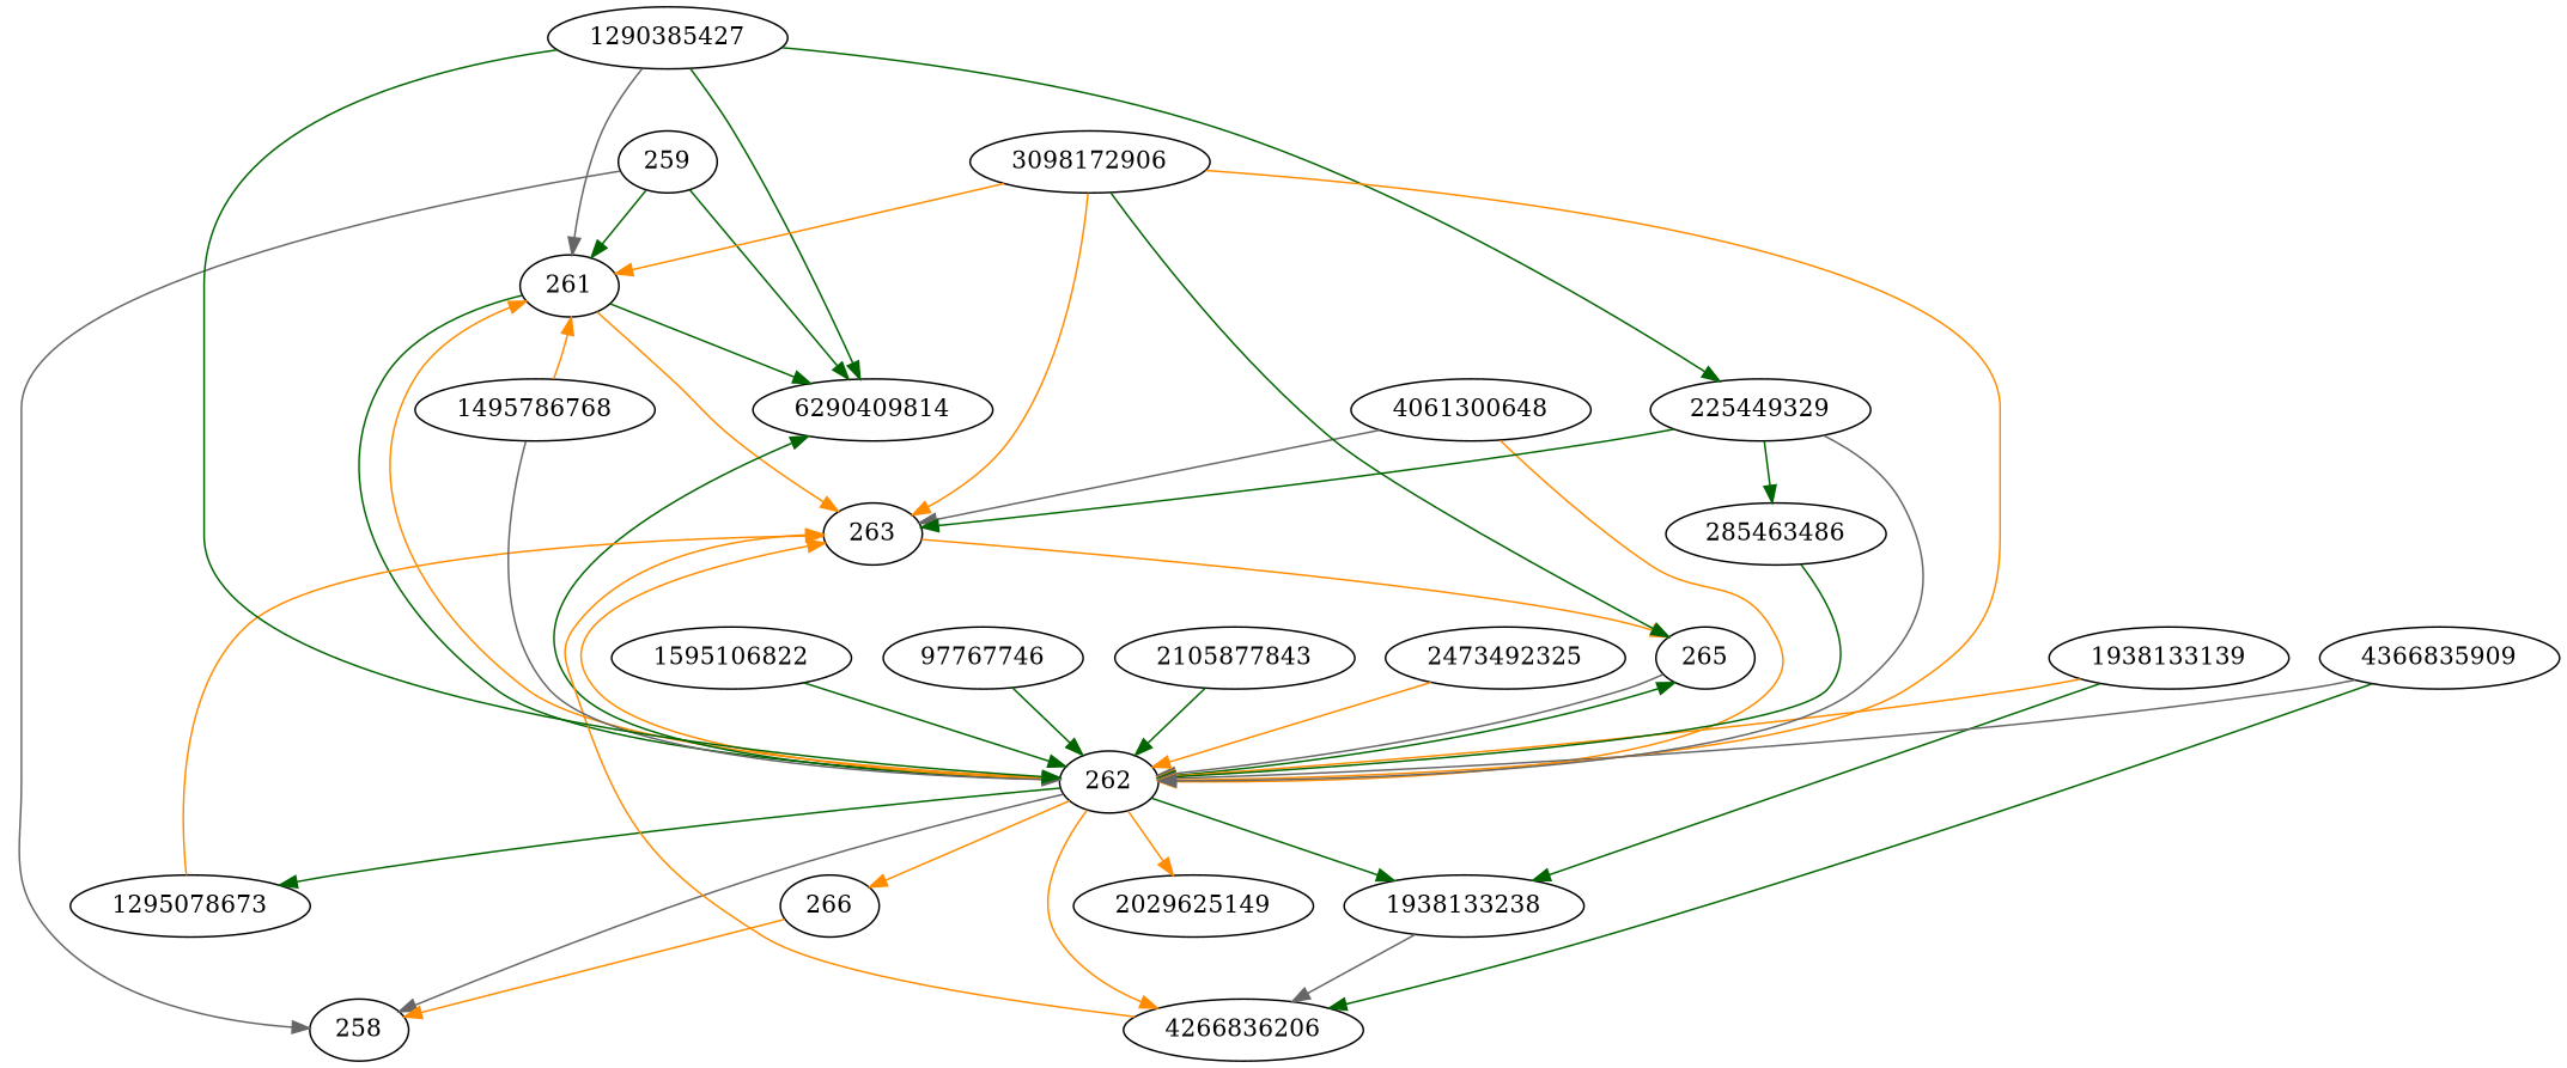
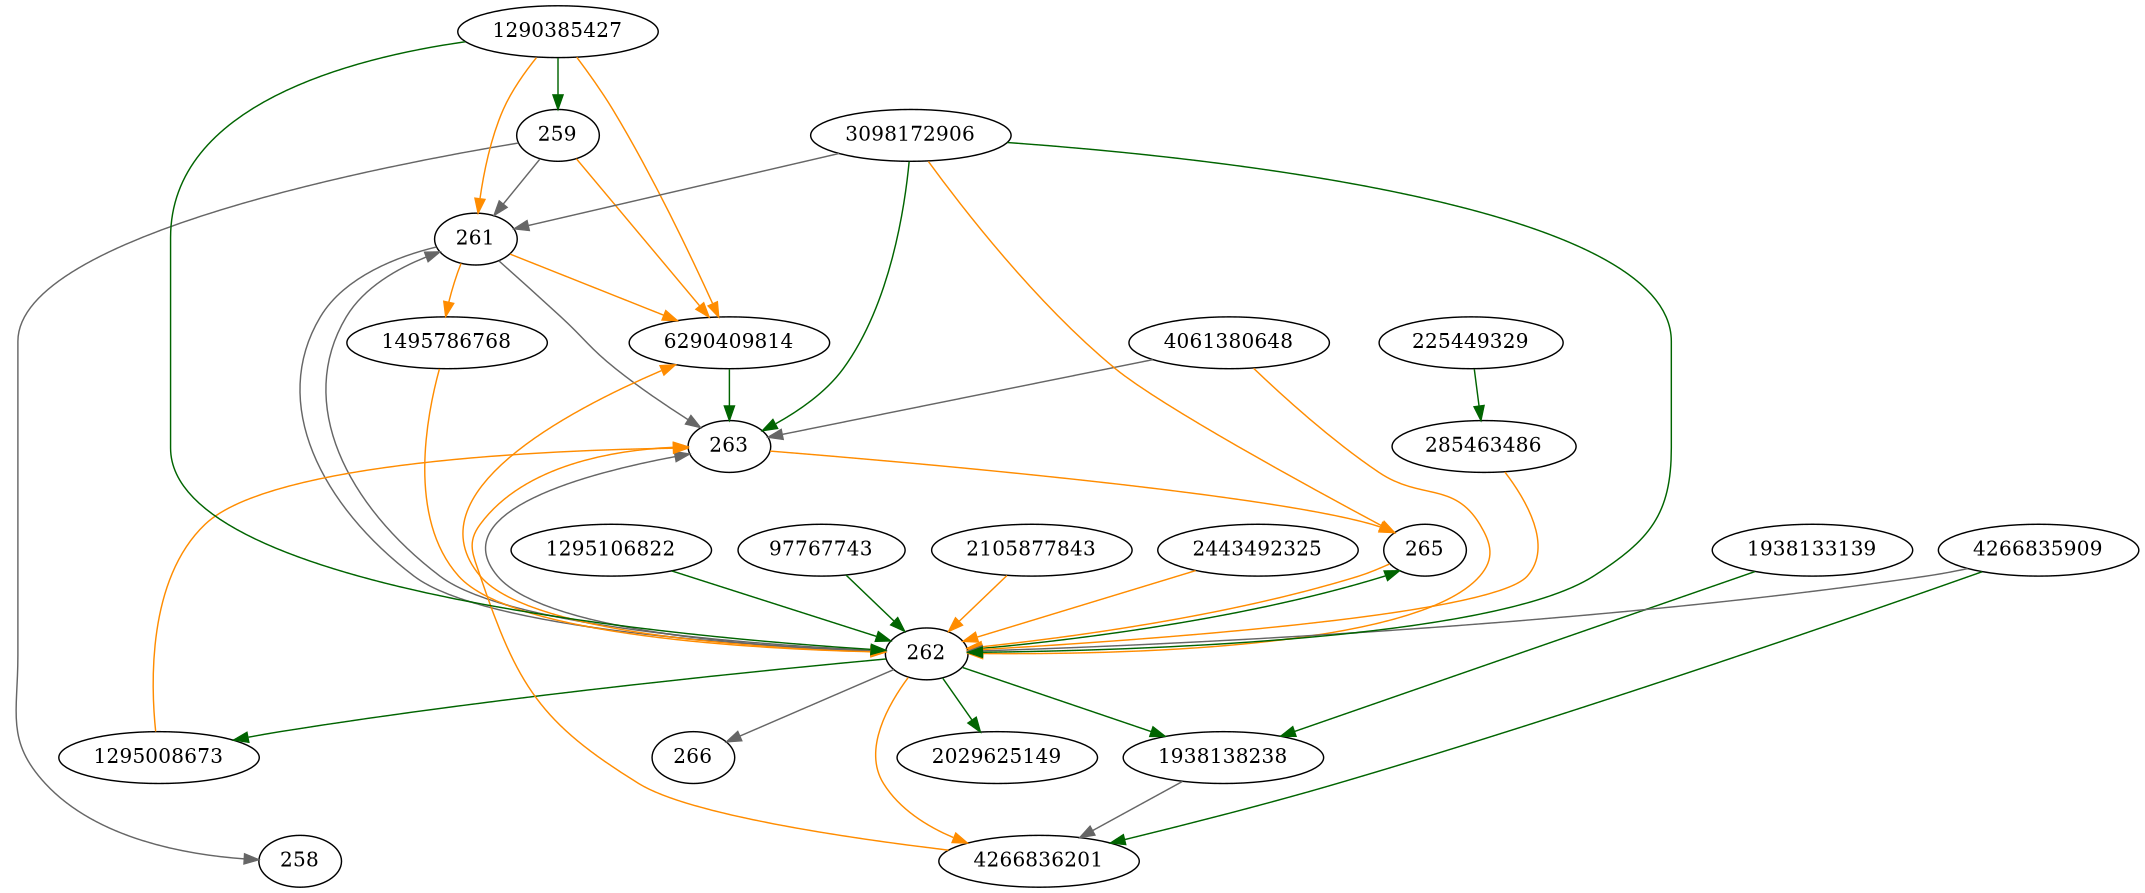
  strict digraph {
    fontname="DejaVu Serif"
    node [fontname="DejaVu Serif"]
    edge [color=darkgreen fontname="DejaVu Serif"]
    259
    258
    261
    n4 [label=6290409814]
    262
    263
    265
    266
-   1295078673
-   4266836206
-   1938133238
+   1295078673 [label=1295008673]
+   4266836206 [label=4266836201]
+   1938133238 [label=1938138238]
    n12 [label=2029625149]
-   1295106822 [label=1595106822]
+   1295106822
    n14 [label=1495786768]
    1938133139
    1290385427
-   4061380648 [label=4061300648]
+   4061380648
    n18 [label=285463486]
-   97767743 [label=97767746]
-   4266835909 [label=4366835909]
+   97767743
+   4266835909
    2105877843
-   2473492325
+   2473492325 [label=2443492325]
    n23 [label=3098172906]
    225449329
    259 -> 258 [color=gray40]
-   259 -> 261
-   259 -> n4
-   261 -> n4
-   261 -> 262
-   261 -> 263 [color=darkorange]
-   225449329 -> 263
-   262 -> 258 [color=gray40]
-   262 -> 261 [color=darkorange]
-   262 -> n4
-   262 -> 263 [color=darkorange]
+   259 -> 261 [color=gray40]
+   259 -> n4 [color=darkorange]
+   261 -> n4 [color=darkorange]
+   261 -> 262 [color=gray40]
+   261 -> 263 [color=gray40]
+   n4 -> 263
+   262 -> 261 [color=gray40]
+   262 -> n4 [color=darkorange]
+   262 -> 263 [color=gray40]
    262 -> 265
-   262 -> 266 [color=darkorange]
+   262 -> 266 [color=gray40]
    262 -> 1295078673
    262 -> 4266836206 [color=darkorange]
    262 -> 1938133238
-   262 -> n12 [color=darkorange]
+   262 -> n12
    263 -> 265 [color=darkorange]
-   265 -> 262 [color=gray40]
-   266 -> 258 [color=darkorange]
+   265 -> 262 [color=darkorange]
    1295078673 -> 263 [color=darkorange]
    4266836206 -> 263 [color=darkorange]
    1938133238 -> 4266836206 [color=gray40]
    1295106822 -> 262
-   n14 -> 261 [color=darkorange]
-   n14 -> 262 [color=gray40]
-   1938133139 -> 262 [color=darkorange]
+   261 -> n14 [color=darkorange]
+   n14 -> 262 [color=darkorange]
    1938133139 -> 1938133238
-   1290385427 -> 225449329
-   1290385427 -> 261 [color=gray40]
-   1290385427 -> n4
+   1290385427 -> 259
+   1290385427 -> 261 [color=darkorange]
+   1290385427 -> n4 [color=darkorange]
    1290385427 -> 262
    4061380648 -> 262 [color=darkorange]
    4061380648 -> 263 [color=gray40]
-   n18 -> 262
+   n18 -> 262 [color=darkorange]
    97767743 -> 262
    4266835909 -> 262 [color=gray40]
    4266835909 -> 4266836206
-   2105877843 -> 262
+   2105877843 -> 262 [color=darkorange]
    2473492325 -> 262 [color=darkorange]
-   n23 -> 261 [color=darkorange]
-   n23 -> 262 [color=darkorange]
-   n23 -> 263 [color=darkorange]
-   n23 -> 265
-   225449329 -> 262 [color=gray40]
+   n23 -> 261 [color=gray40]
+   n23 -> 262
+   n23 -> 263
+   n23 -> 265 [color=darkorange]
    225449329 -> n18
  }
